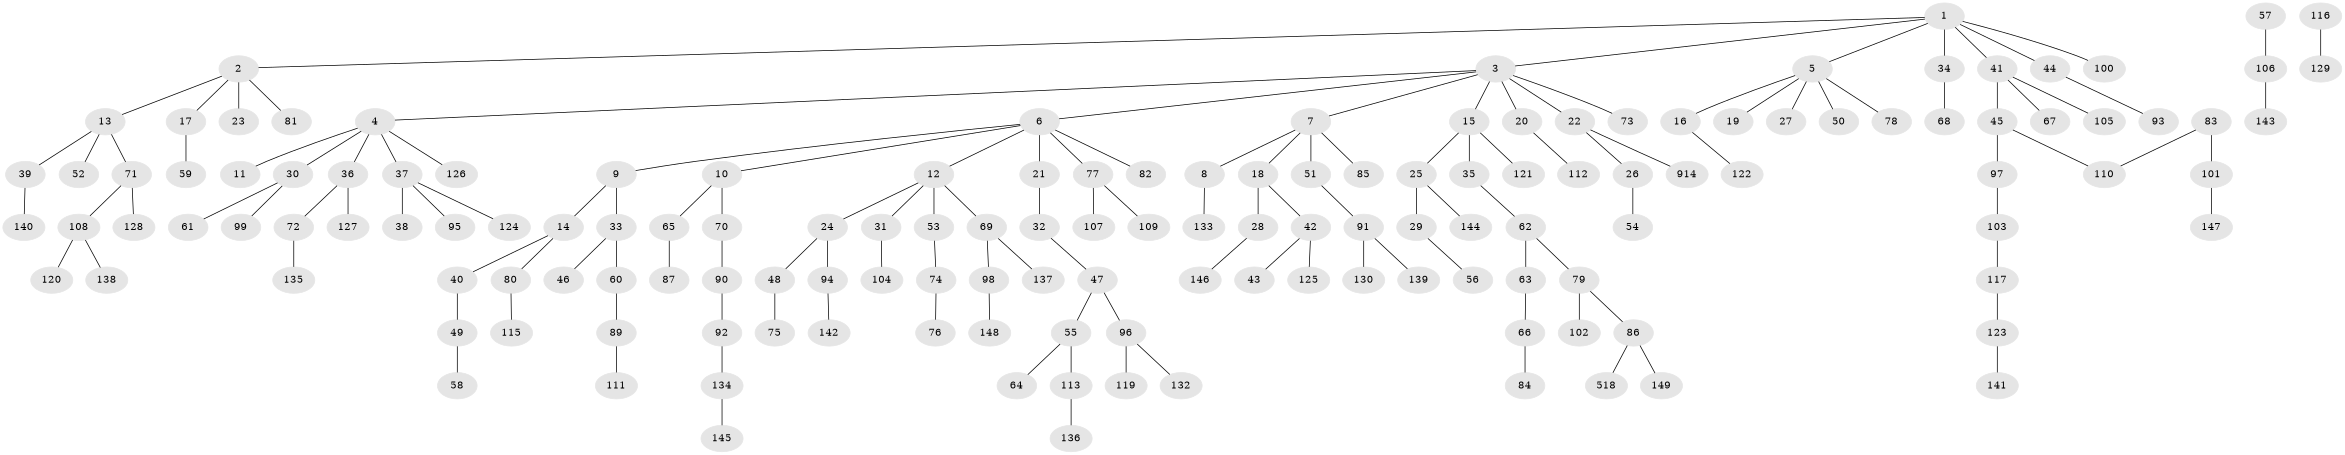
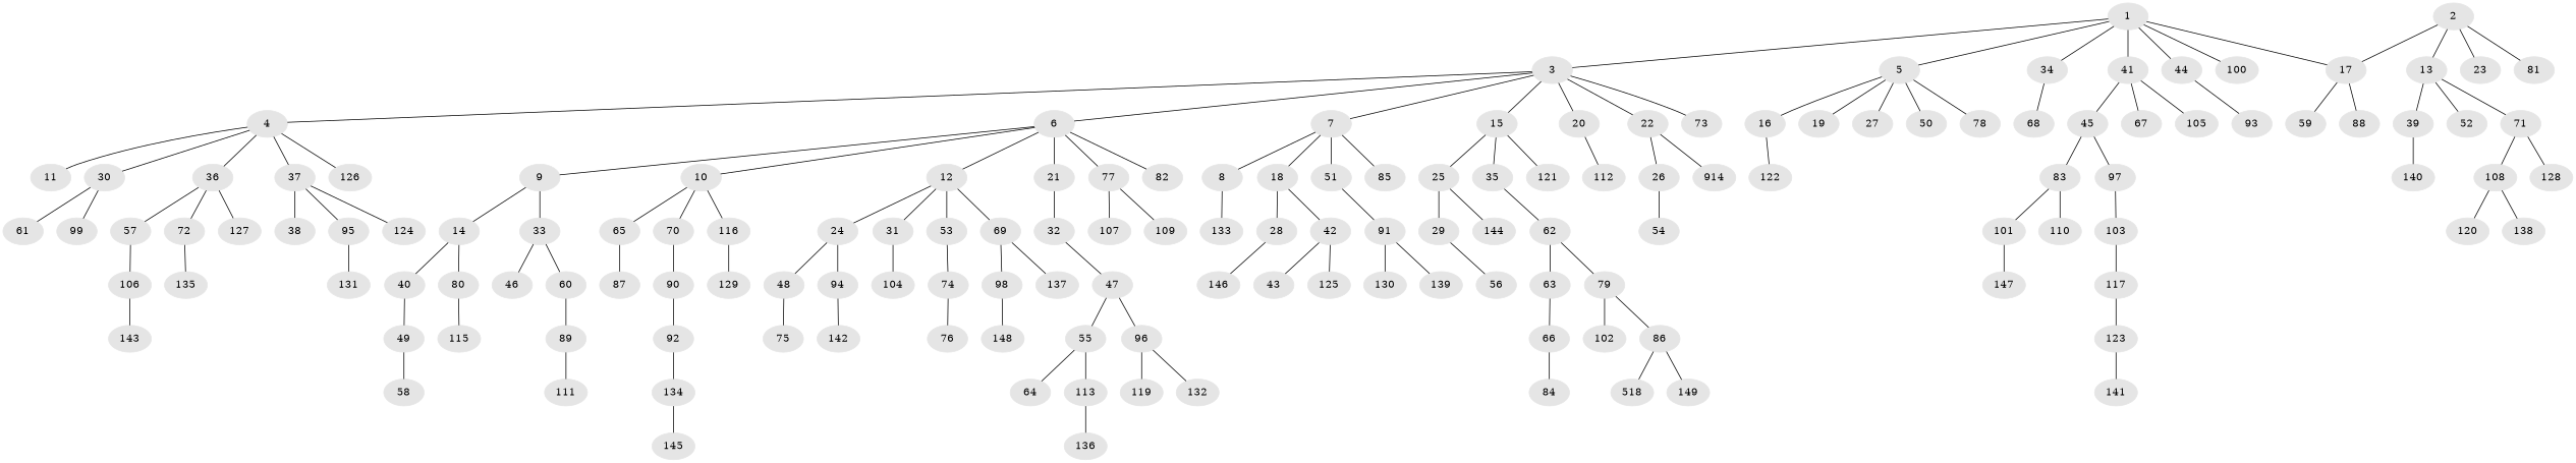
  graph {
    node [color=gray90 style=filled]
    1
    2
    3
    5
    34
    41
    44
    100
    13
    17
    23
    81
    4
    6
    7
    15
    20
    22
    73
    16
    19
    27
    50
    78
    68
    45
    67
    105
    93
    39
    52
    71
    59
+   88
    11
    30
    36
    37
    126
    9
    10
    12
    21
    77
    82
    8
    18
    51
    85
    25
    35
    121
    112
    26
    n55 [label=914]
    61
    99
    57
    72
    127
    38
    95
    124
    122
    14
    33
    65
    70
    116
    24
    31
    53
    69
    32
    107
    109
    133
    28
    42
    91
    40
    80
    46
    60
    87
    90
    129
    48
    94
    104
    74
    98
    137
    140
    108
    128
    49
    115
    29
    144
    62
    146
    43
    125
    47
    54
    75
    142
    56
    55
    96
    89
    63
    79
    106
    135
+   131
    58
    83
    97
    101
    110
    103
    64
    113
    119
    132
    130
    139
    76
    136
    143
    111
    66
    102
    86
    84
    148
    92
    120
    138
    n142 [label=518]
    149
    147
    134
    145
    117
    123
    141
-   1 -- 2
+   1 -- 17
    1 -- 3
    1 -- 5
    1 -- 34
    1 -- 41
    1 -- 44
    1 -- 100
    2 -- 13
    2 -- 17
    2 -- 23
    2 -- 81
    3 -- 4
    3 -- 6
    3 -- 7
    3 -- 15
    3 -- 20
    3 -- 22
    3 -- 73
    5 -- 16
    5 -- 19
    5 -- 27
    5 -- 50
    5 -- 78
    34 -- 68
    41 -- 45
    41 -- 67
    41 -- 105
    44 -- 93
    13 -- 39
    13 -- 52
    13 -- 71
    17 -- 59
+   17 -- 88
    4 -- 11
    4 -- 30
    4 -- 36
    4 -- 37
    4 -- 126
    6 -- 9
    6 -- 10
    6 -- 12
    6 -- 21
    6 -- 77
    6 -- 82
    7 -- 8
    7 -- 18
    7 -- 51
    7 -- 85
    15 -- 25
    15 -- 35
    15 -- 121
    20 -- 112
    22 -- 26
    22 -- n55
    16 -- 122
-   45 -- 110
+   45 -- 83
    45 -- 97
    39 -- 140
    71 -- 108
    71 -- 128
    30 -- 61
    30 -- 99
+   36 -- 57
    36 -- 72
    36 -- 127
    37 -- 38
    37 -- 95
    37 -- 124
    9 -- 14
    9 -- 33
    10 -- 65
    10 -- 70
+   10 -- 116
    12 -- 24
    12 -- 31
    12 -- 53
    12 -- 69
    21 -- 32
    77 -- 107
    77 -- 109
    8 -- 133
    18 -- 28
    18 -- 42
    51 -- 91
    25 -- 29
    25 -- 144
    35 -- 62
    26 -- 54
    57 -- 106
    72 -- 135
+   95 -- 131
    14 -- 40
    14 -- 80
    33 -- 46
    33 -- 60
    65 -- 87
    70 -- 90
    116 -- 129
    24 -- 48
    24 -- 94
    31 -- 104
    53 -- 74
    69 -- 98
    69 -- 137
    32 -- 47
    28 -- 146
    42 -- 43
    42 -- 125
    91 -- 130
    91 -- 139
    40 -- 49
    80 -- 115
    60 -- 89
    90 -- 92
    48 -- 75
    94 -- 142
    74 -- 76
    98 -- 148
    108 -- 120
    108 -- 138
    49 -- 58
    29 -- 56
    62 -- 63
    62 -- 79
    47 -- 55
    47 -- 96
    55 -- 64
    55 -- 113
    96 -- 119
    96 -- 132
    89 -- 111
    63 -- 66
    79 -- 102
    79 -- 86
    106 -- 143
    83 -- 101
    83 -- 110
    97 -- 103
    101 -- 147
    103 -- 117
    113 -- 136
    66 -- 84
    86 -- n142
    86 -- 149
    92 -- 134
    134 -- 145
    117 -- 123
    123 -- 141
  }
